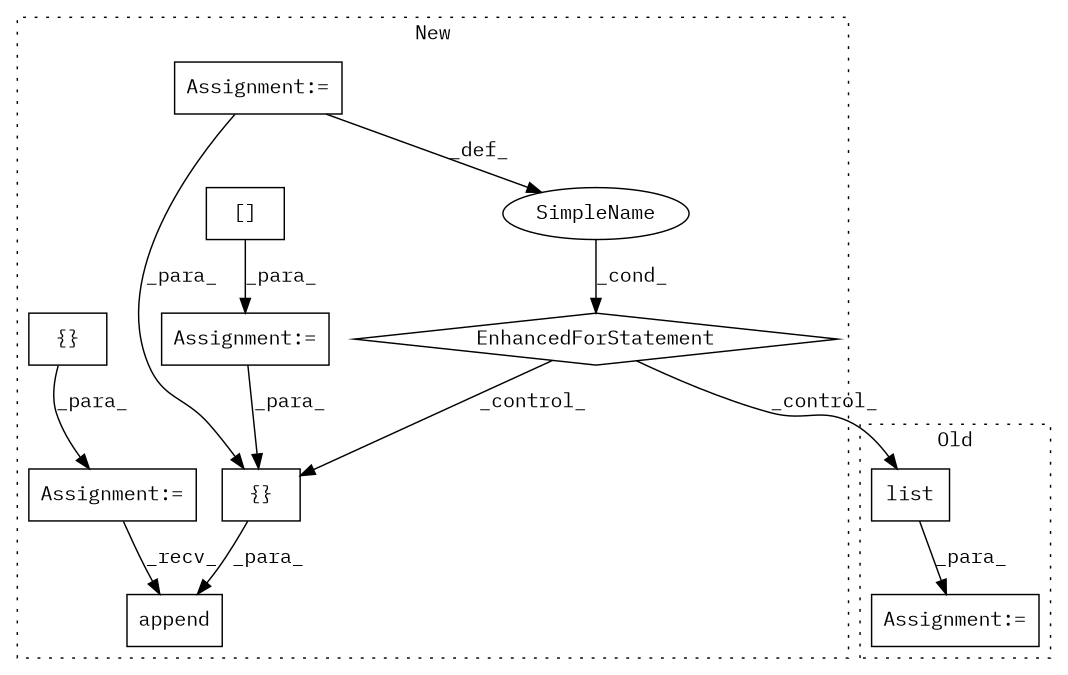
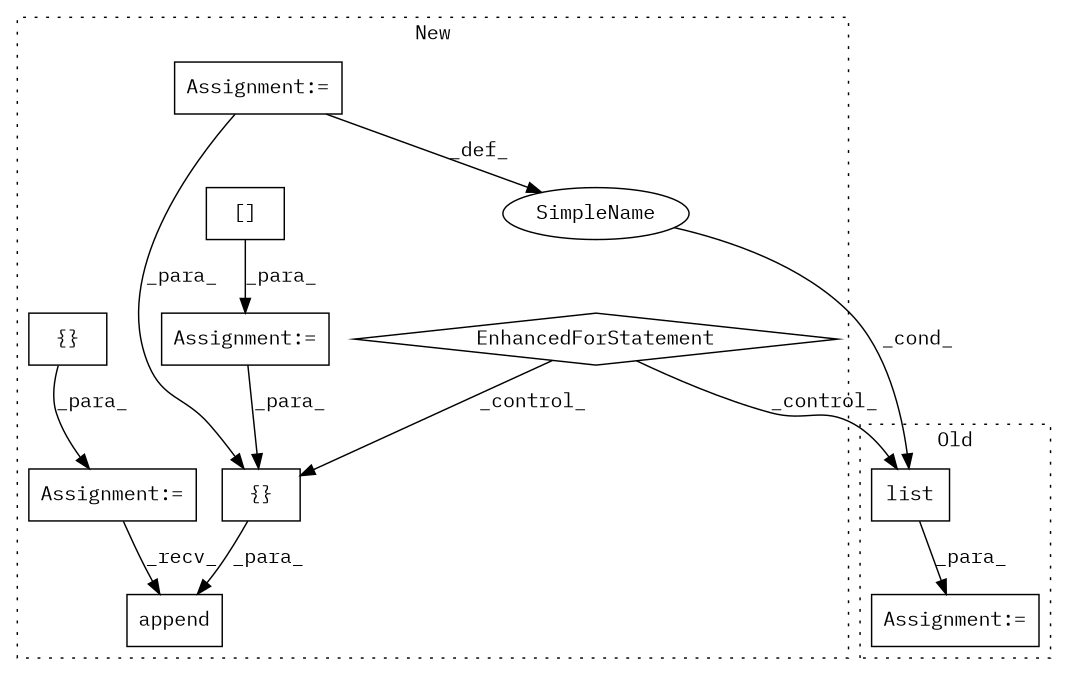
  digraph {
    fontname="IBM Plex Mono"
    node [a=7 fontname="IBM Plex Mono" l=1 s="2275,2351" shape=box]
    edge [fontname="IBM Plex Mono"]
    n1 [a=32 l="5,1" label=list s="1754,1786"]
    n2 [label="Assignment:=" s=1753]
    n3 [a=32 l="7,1" label=append s="2372,2581"]
    n4 [label="Assignment:=" s=2257]
    n5 [a=4 l=2 label="{}" s=2267]
    n6 [a=70 l="53,2" label=EnhancedForStatement shape=diamond]
    n7 [l="53,2" label="Assignment:="]
    n8 [a=42 label=SimpleName s=2332 shape=ellipse]
    n9 [label="Assignment:=" s=2213]
    n10 [a=4 l="1,1" label="{}" s="2406,2577"]
    n11 [a=2 l="11,1" label="[]" s="2214,2240"]
    subgraph cluster_1 {
      label=Old
      style=dotted
      n1
      n2
    }
    subgraph cluster_2 {
      label=New
      style=dotted
      n3
      n4
      n5
      n6
      n7
      n8
      n9
      n10
      n11
    }
    n1 -> n2 [label=_para_]
    n4 -> n3 [label=_recv_]
    n5 -> n4 [label=_para_]
    n6 -> n1 [label=_control_]
    n6 -> n10 [label=_control_]
    n7 -> n8 [label=_def_]
    n7 -> n10 [label=_para_]
-   n8 -> n6 [label=_cond_]
+   n8 -> n1 [label=_cond_]
    n9 -> n10 [label=_para_]
    n10 -> n3 [label=_para_]
    n11 -> n9 [label=_para_]
  }
